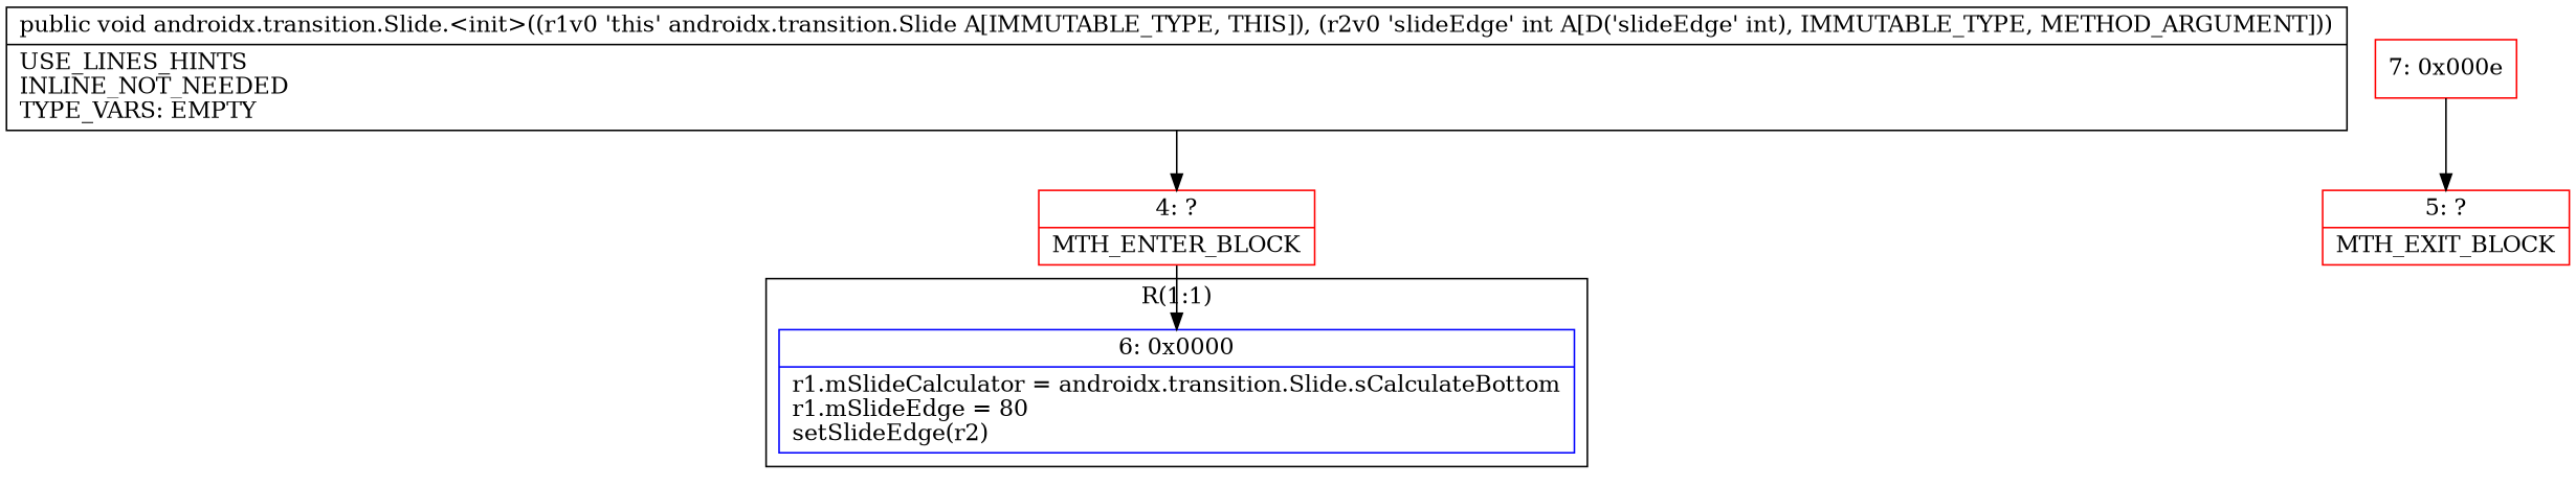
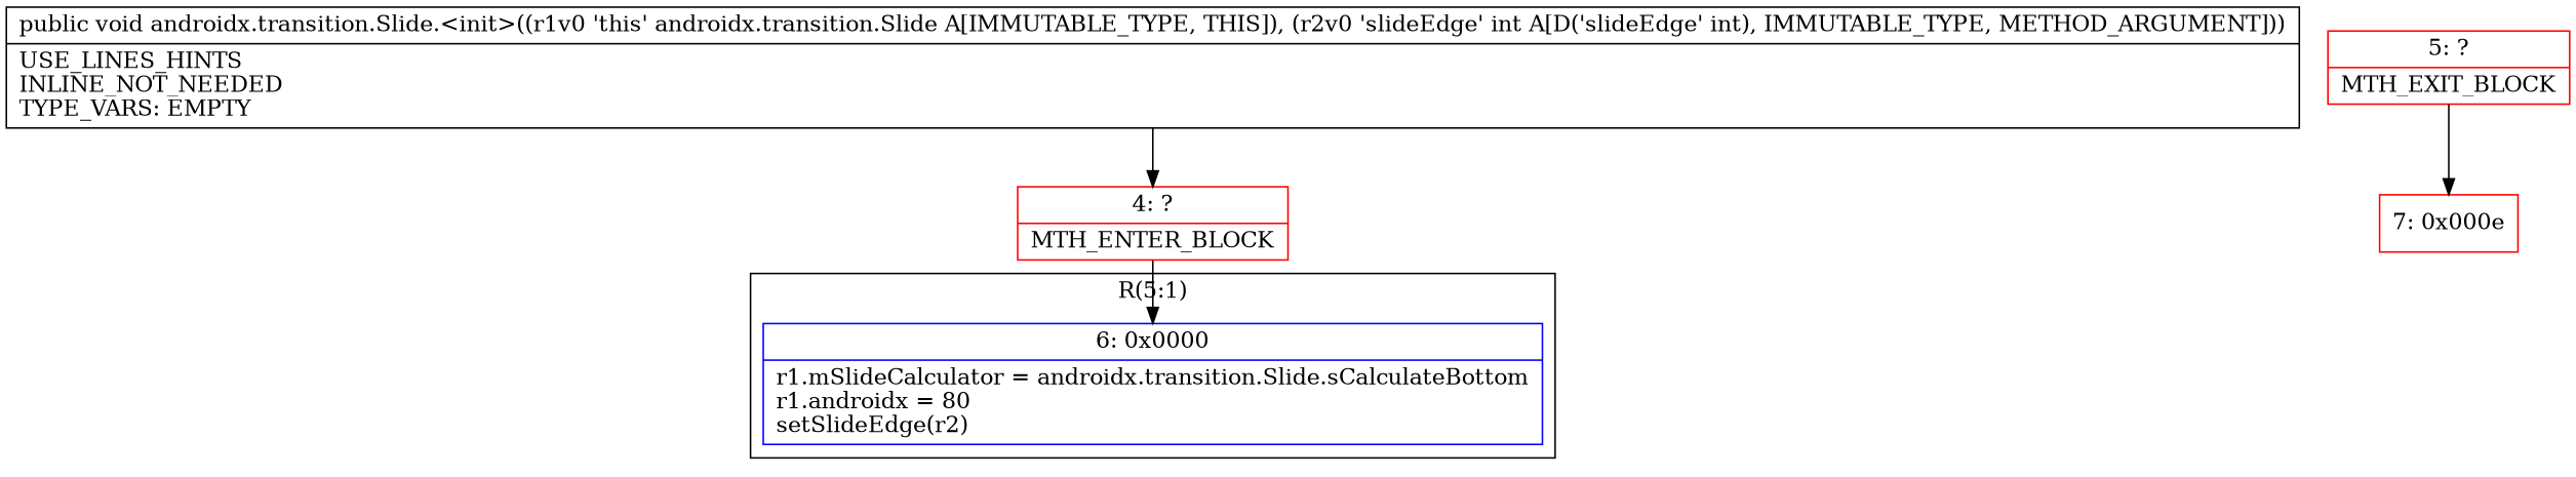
  digraph {
    node [color=red shape=record]
-   n1 [color=blue label="{6\:\ 0x0000|r1.mSlideCalculator = androidx.transition.Slide.sCalculateBottom\lr1.mSlideEdge = 80\lsetSlideEdge(r2)\l}"]
+   n1 [color=blue label="{6\:\ 0x0000|r1.mSlideCalculator = androidx.transition.Slide.sCalculateBottom\lr1.androidx = 80\lsetSlideEdge(r2)\l}"]
    n2 [label="{7\:\ 0x000e}"]
    n3 [label="{5\:\ ?|MTH_EXIT_BLOCK\l}"]
    n4 [label="{4\:\ ?|MTH_ENTER_BLOCK\l}"]
    n5 [label="{public void androidx.transition.Slide.\<init\>((r1v0 'this' androidx.transition.Slide A[IMMUTABLE_TYPE, THIS]), (r2v0 'slideEdge' int A[D('slideEdge' int), IMMUTABLE_TYPE, METHOD_ARGUMENT]))  | USE_LINES_HINTS\lINLINE_NOT_NEEDED\lTYPE_VARS: EMPTY\l}" color=""]
    subgraph cluster_1 {
-     label="R(1:1)"
+     label="R(5:1)"
      n1
    }
-   n2 -> n3
+   n3 -> n2
    n4 -> n1
    n5 -> n4
  }
